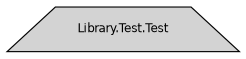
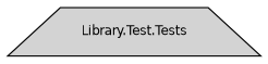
  digraph {
    rankdir=LR
-   n1 [color=black fillcolor=lightgrey fontname=Helvetica fontsize=10 height=0.2 label="Library.Test.Test" shape=trapezium style=filled width=0.4]
+   n1 [color=black fillcolor=lightgrey fontname=Helvetica fontsize=10 height=0.2 label="Library.Test.Tests" shape=trapezium style=filled width=0.4]
  }
